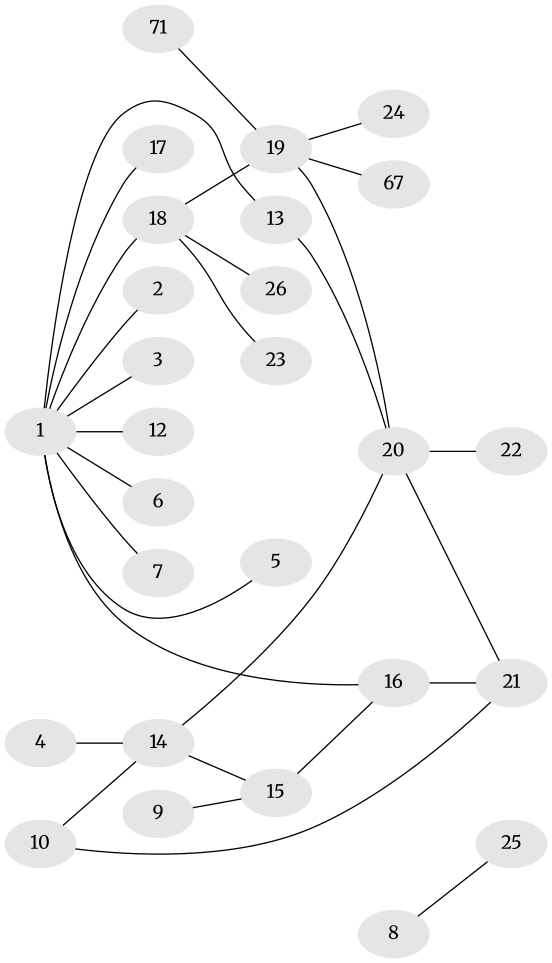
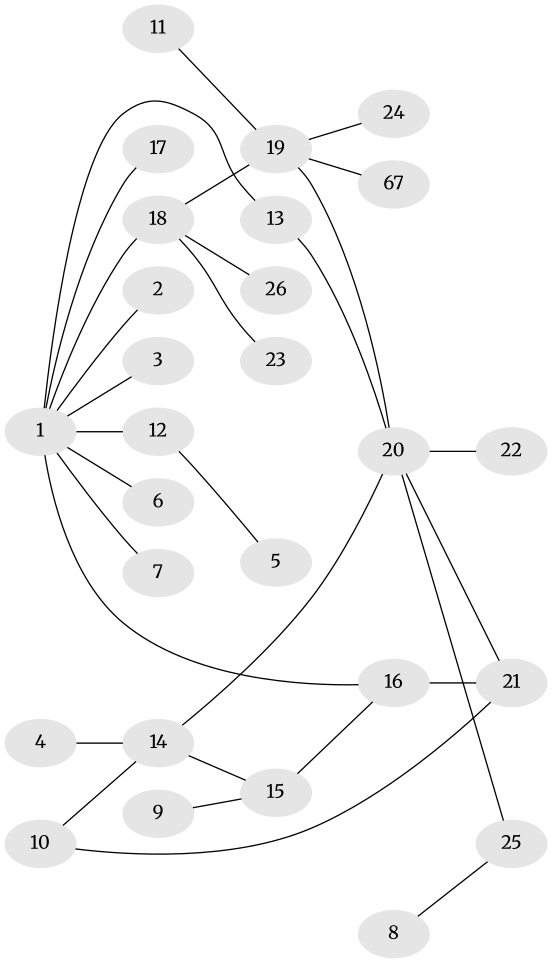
  graph {
    fontname=Merriweather
    rankdir=LR
    node [color=gray90 fontname=Merriweather style=filled]
    edge [fontname=Merriweather weight=1.0]
    1
    2
    3
    5
    6
    7
    12
    13
    16
    17
    18
    20
    14
    15
    21
    19
    23
    26
    25
    22
    4
    8
    9
    10
-   11 [label=71]
+   11
    24
    n27 [label=67]
    1 -- 2
    1 -- 3
-   1 -- 5
+   12 -- 5
    1 -- 6
    1 -- 7
    1 -- 12
    1 -- 13
    1 -- 16 [weight=2.0]
    1 -- 17
    1 -- 18
    13 -- 20
    16 -- 21
    18 -- 19
    18 -- 23
    18 -- 26
    20 -- 21
+   20 -- 25
    20 -- 22
    14 -- 20
    14 -- 15
    15 -- 16
    19 -- 20 [weight=2.0]
    19 -- 24
    19 -- n27
    4 -- 14
    8 -- 25
    9 -- 15
    10 -- 14
    10 -- 21
    11 -- 19
  }
